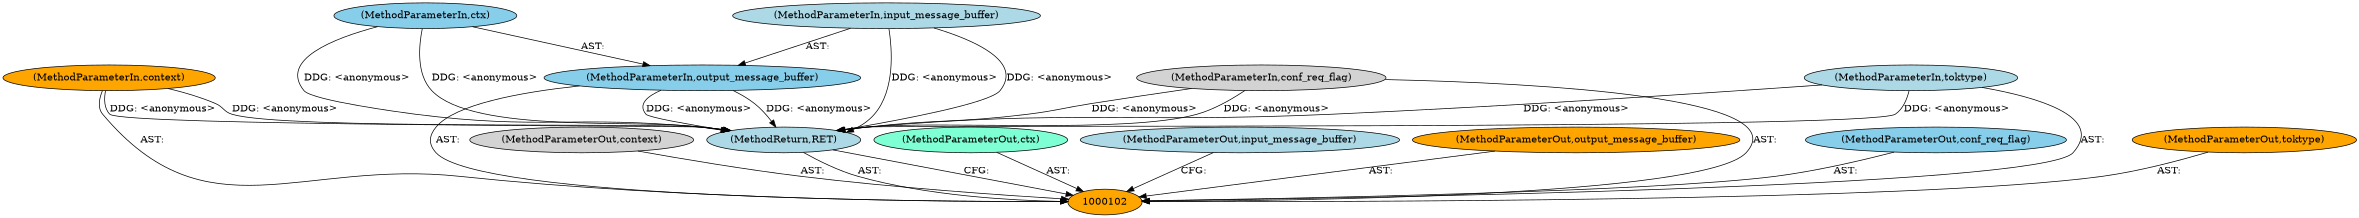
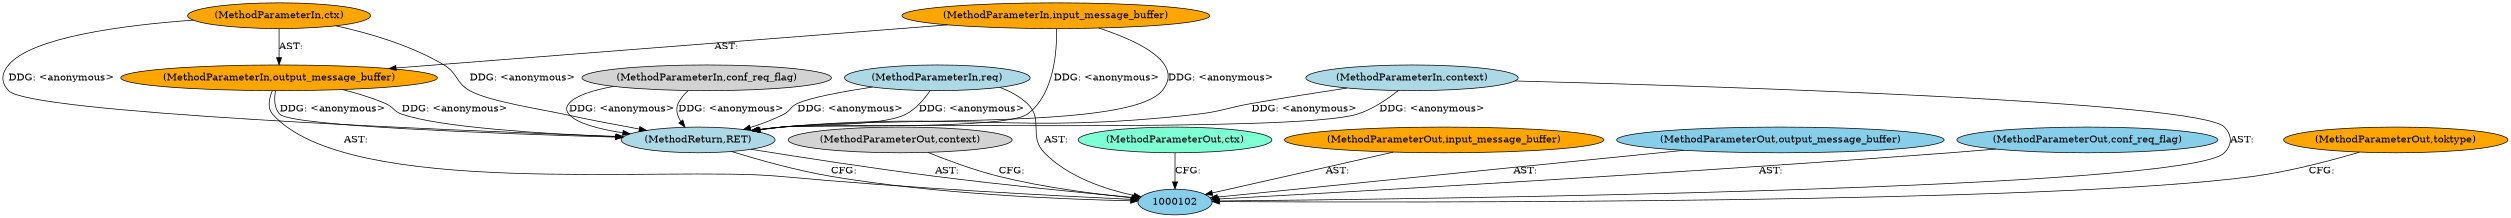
  digraph {
    node [fillcolor=lightblue style=filled]
    n1 [label="(MethodReturn,RET)"]
-   1000102 [fillcolor=orange]
-   n3 [fillcolor=orange label="(MethodParameterIn,context)"]
+   1000102 [fillcolor=skyblue]
+   n3 [label="(MethodParameterIn,context)"]
    n4 [fillcolor=lightgrey label="(MethodParameterOut,context)"]
-   n5 [fillcolor=skyblue label="(MethodParameterIn,ctx)"]
-   n6 [fillcolor=skyblue label="(MethodParameterIn,output_message_buffer)"]
+   n5 [fillcolor=orange label="(MethodParameterIn,ctx)"]
+   n6 [fillcolor=orange label="(MethodParameterIn,output_message_buffer)"]
    n7 [fillcolor=aquamarine label="(MethodParameterOut,ctx)"]
-   n8 [label="(MethodParameterIn,input_message_buffer)"]
-   n9 [label="(MethodParameterOut,input_message_buffer)"]
-   n10 [fillcolor=orange label="(MethodParameterOut,output_message_buffer)"]
+   n8 [fillcolor=orange label="(MethodParameterIn,input_message_buffer)"]
+   n9 [fillcolor=orange label="(MethodParameterOut,input_message_buffer)"]
+   n10 [fillcolor=skyblue label="(MethodParameterOut,output_message_buffer)"]
    n11 [fillcolor=lightgrey label="(MethodParameterIn,conf_req_flag)"]
    n12 [fillcolor=skyblue label="(MethodParameterOut,conf_req_flag)"]
-   n13 [label="(MethodParameterIn,toktype)"]
+   n13 [label="(MethodParameterIn,req)"]
    n14 [fillcolor=orange label="(MethodParameterOut,toktype)"]
    n1 -> 1000102 [label="AST: "]
    n1 -> 1000102 [label="CFG: "]
    n3 -> n1 [label="DDG: <anonymous>"]
    n3 -> n1 [label="DDG: <anonymous>"]
    n3 -> 1000102 [label="AST: "]
-   n4 -> 1000102 [label="AST: "]
+   n4 -> 1000102 [label="CFG: "]
    n5 -> n1 [label="DDG: <anonymous>"]
    n5 -> n1 [label="DDG: <anonymous>"]
    n5 -> n6 [label="AST: "]
    n6 -> n1 [label="DDG: <anonymous>"]
    n6 -> n1 [label="DDG: <anonymous>"]
    n6 -> 1000102 [label="AST: "]
-   n7 -> 1000102 [label="AST: "]
+   n7 -> 1000102 [label="CFG: "]
    n8 -> n1 [label="DDG: <anonymous>"]
    n8 -> n1 [label="DDG: <anonymous>"]
    n8 -> n6 [label="AST: "]
-   n9 -> 1000102 [label="CFG: "]
+   n9 -> 1000102 [label="AST: "]
    n10 -> 1000102 [label="AST: "]
    n11 -> n1 [label="DDG: <anonymous>"]
    n11 -> n1 [label="DDG: <anonymous>"]
-   n11 -> 1000102 [label="AST: "]
    n12 -> 1000102 [label="AST: "]
    n13 -> n1 [label="DDG: <anonymous>"]
    n13 -> n1 [label="DDG: <anonymous>"]
    n13 -> 1000102 [label="AST: "]
-   n14 -> 1000102 [label="AST: "]
+   n14 -> 1000102 [label="CFG: "]
  }
